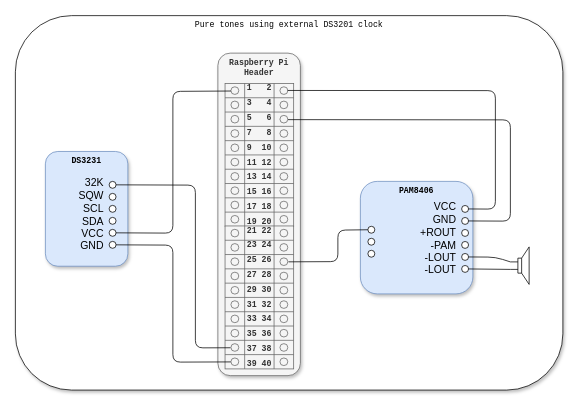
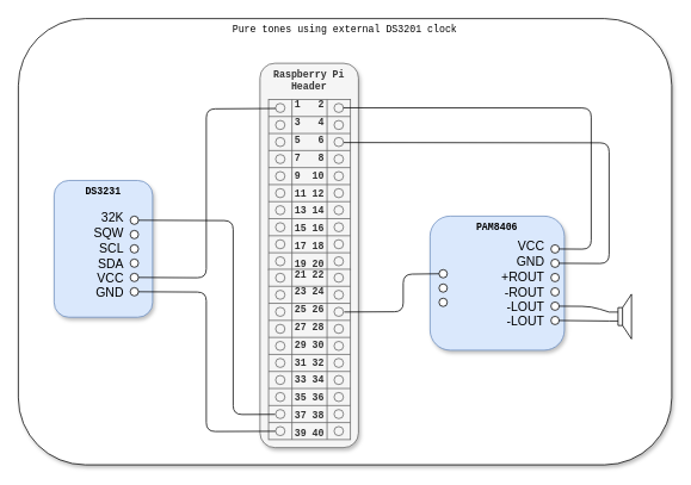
  <mxCell id="0" />
  <mxCell id="1" parent="0" />
  <mxCell id="2" value="Pure tones using external DS3201 clock" style="rounded=1;whiteSpace=wrap;html=1;shadow=1;glass=0;dashed=0;comic=0;labelBackgroundColor=none;fontFamily=Courier New;fontSize=11;align=center;verticalAlign=top;" parent="1" vertex="1"><mxGeometry x="20" y="20" width="730" height="499.25" as="geometry" /></mxCell>
  <mxCell id="3" value="&lt;b&gt;DS3231&lt;/b&gt;" style="rounded=1;whiteSpace=wrap;html=1;shadow=1;glass=0;dashed=0;comic=0;labelBackgroundColor=none;strokeColor=#6c8ebf;fillColor=#dae8fc;fontFamily=Courier New;fontSize=11;align=center;verticalAlign=top;" vertex="1" parent="1"><mxGeometry x="60" y="201.12" width="110" height="153" as="geometry" /></mxCell>
  <mxCell id="4" value="&lt;span style=&quot;white-space: normal ; font-weight: 700&quot;&gt;Raspberry Pi&lt;/span&gt;&lt;br style=&quot;white-space: normal ; font-weight: 700&quot;&gt;&lt;span style=&quot;white-space: normal ; font-weight: 700&quot;&gt;Header&lt;/span&gt;" style="rounded=1;whiteSpace=wrap;html=1;shadow=1;glass=0;dashed=0;comic=0;labelBackgroundColor=none;strokeColor=#666666;fillColor=#f5f5f5;fontFamily=Courier New;fontSize=11;align=center;fontColor=#333333;verticalAlign=top;" parent="1" vertex="1"><mxGeometry x="290" y="70" width="110" height="430" as="geometry" /></mxCell>
  <mxCell id="5" value="&lt;p style=&quot;line-height: 180%&quot;&gt;1&amp;nbsp; &amp;nbsp;2&lt;br&gt;3&amp;nbsp; &amp;nbsp;4&lt;br&gt;5&amp;nbsp; &amp;nbsp;6&lt;br&gt;7&amp;nbsp; &amp;nbsp;8&lt;br&gt;9&amp;nbsp; 10&lt;br&gt;11 12&lt;br&gt;13 14&lt;br&gt;15 16&lt;br&gt;17 18&lt;br&gt;19 20&lt;/p&gt;" style="line-hight=44px;verticalLabelPosition=middle;dashed=0;shadow=0;html=1;align=center;verticalAlign=middle;shape=mxgraph.cabinets.terminal_75mm2_x10;fontFamily=Courier New;fontSize=11;rotation=90;labelPosition=center;horizontal=0;spacing=20;spacingTop=0;labelBackgroundColor=none;labelBorderColor=none;aspect=fixed;fontStyle=1;fillColor=#f5f5f5;strokeColor=#666666;fontColor=#333333;" parent="1" vertex="1"><mxGeometry x="250" y="160" width="190.62" height="91.5" as="geometry" /></mxCell>
  <mxCell id="6" value="&lt;p style=&quot;line-height: 180%&quot;&gt;21 22&lt;br&gt;23 24&lt;br&gt;25 26&lt;br&gt;27 28&lt;br&gt;29 30&lt;br&gt;31 32&lt;br&gt;33 34&lt;br&gt;35 36&lt;br&gt;37 38&lt;br&gt;39 40&lt;/p&gt;" style="line-hight=44px;verticalLabelPosition=middle;dashed=0;shadow=0;html=1;align=center;verticalAlign=middle;shape=mxgraph.cabinets.terminal_75mm2_x10;fontFamily=Courier New;fontSize=11;rotation=90;labelPosition=center;horizontal=0;spacing=20;spacingTop=0;labelBackgroundColor=none;labelBorderColor=none;aspect=fixed;fontStyle=1;fillColor=#f5f5f5;strokeColor=#666666;fontColor=#333333;" parent="1" vertex="1"><mxGeometry x="250" y="350" width="190.62" height="91.5" as="geometry" /></mxCell>
  <mxCell id="7" value="" style="endArrow=none;html=1;fontSize=16;exitX=1;exitY=0.5;exitDx=0;exitDy=0;entryX=0.852;entryY=0.921;entryDx=0;entryDy=0;entryPerimeter=0;" edge="1" parent="1" source="16" target="6"><mxGeometry width="50" height="50" relative="1" as="geometry"><mxPoint x="165" y="235.5" as="sourcePoint" /><mxPoint x="280" y="460" as="targetPoint" /><Array as="points"><mxPoint x="260" y="246" /><mxPoint x="260" y="463" /></Array></mxGeometry></mxCell>
  <mxCell id="8" value="" style="endArrow=none;html=1;fontSize=16;exitX=1;exitY=0.5;exitDx=0;exitDy=0;entryX=0.053;entryY=0.914;entryDx=0;entryDy=0;entryPerimeter=0;" edge="1" parent="1" source="19" target="5"><mxGeometry width="50" height="50" relative="1" as="geometry"><mxPoint x="165" y="306.5" as="sourcePoint" /><mxPoint x="270" y="120" as="targetPoint" /><Array as="points"><mxPoint x="230" y="310" /><mxPoint x="230" y="121" /></Array></mxGeometry></mxCell>
  <mxCell id="9" value="" style="endArrow=none;html=1;fontSize=16;entryX=1;entryY=0.5;entryDx=0;entryDy=0;exitX=0.951;exitY=0.917;exitDx=0;exitDy=0;exitPerimeter=0;" edge="1" parent="1" source="6" target="20"><mxGeometry width="50" height="50" relative="1" as="geometry"><mxPoint x="280" y="480" as="sourcePoint" /><mxPoint x="165" y="330.5" as="targetPoint" /><Array as="points"><mxPoint x="230" y="482" /><mxPoint x="230" y="326" /></Array></mxGeometry></mxCell>
  <mxCell id="10" value="" style="pointerEvents=1;verticalLabelPosition=bottom;shadow=0;dashed=0;align=center;html=1;verticalAlign=top;shape=mxgraph.electrical.electro-mechanical.loudspeaker;labelBackgroundColor=none;fontSize=16;" vertex="1" parent="1"><mxGeometry x="680" y="328.37" width="25" height="50" as="geometry" /></mxCell>
  <mxCell id="11" value="&lt;b&gt;PAM8406&lt;/b&gt;" style="rounded=1;whiteSpace=wrap;html=1;shadow=1;glass=0;dashed=0;comic=0;labelBackgroundColor=none;strokeColor=#6c8ebf;fillColor=#dae8fc;fontFamily=Courier New;fontSize=11;align=center;verticalAlign=top;" vertex="1" parent="1"><mxGeometry x="480" y="241" width="150" height="150" as="geometry" /></mxCell>
  <mxCell id="12" value="" style="verticalLabelPosition=bottom;shadow=0;dashed=0;align=center;html=1;verticalAlign=top;strokeWidth=1;shape=ellipse;perimeter=ellipsePerimeter;labelBackgroundColor=none;" vertex="1" parent="1"><mxGeometry x="490" y="300.88" width="9.24" height="9.24" as="geometry" /></mxCell>
  <mxCell id="13" value="" style="verticalLabelPosition=bottom;shadow=0;dashed=0;align=center;html=1;verticalAlign=top;strokeWidth=1;shape=ellipse;perimeter=ellipsePerimeter;labelBackgroundColor=none;" vertex="1" parent="1"><mxGeometry x="490" y="316.88" width="9.24" height="9.24" as="geometry" /></mxCell>
  <mxCell id="14" value="" style="verticalLabelPosition=bottom;shadow=0;dashed=0;align=center;html=1;verticalAlign=top;strokeWidth=1;shape=ellipse;perimeter=ellipsePerimeter;labelBackgroundColor=none;" vertex="1" parent="1"><mxGeometry x="490" y="332.88" width="9.24" height="9.24" as="geometry" /></mxCell>
  <mxCell id="15" value="32K&lt;br style=&quot;font-size: 14px;&quot;&gt;SQW&lt;br style=&quot;font-size: 14px;&quot;&gt;SCL&lt;br style=&quot;font-size: 14px;&quot;&gt;SDA&lt;br style=&quot;font-size: 14px;&quot;&gt;VCC&lt;br style=&quot;font-size: 14px;&quot;&gt;GND&lt;br style=&quot;font-size: 14px;&quot;&gt;" style="text;html=1;strokeColor=none;fillColor=none;align=right;verticalAlign=middle;whiteSpace=wrap;rounded=0;labelBackgroundColor=none;fontSize=14;" vertex="1" parent="1"><mxGeometry x="100" y="220" width="40" height="129.75" as="geometry" /></mxCell>
  <mxCell id="16" value="" style="verticalLabelPosition=bottom;shadow=0;dashed=0;align=center;html=1;verticalAlign=top;strokeWidth=1;shape=ellipse;perimeter=ellipsePerimeter;labelBackgroundColor=none;" vertex="1" parent="1"><mxGeometry x="145" y="241" width="9.24" height="9.24" as="geometry" /></mxCell>
  <mxCell id="17" value="" style="verticalLabelPosition=bottom;shadow=0;dashed=0;align=center;html=1;verticalAlign=top;strokeWidth=1;shape=ellipse;perimeter=ellipsePerimeter;labelBackgroundColor=none;" vertex="1" parent="1"><mxGeometry x="145" y="257" width="9.24" height="9.24" as="geometry" /></mxCell>
  <mxCell id="18" value="" style="verticalLabelPosition=bottom;shadow=0;dashed=0;align=center;html=1;verticalAlign=top;strokeWidth=1;shape=ellipse;perimeter=ellipsePerimeter;labelBackgroundColor=none;" vertex="1" parent="1"><mxGeometry x="145" y="289" width="9.24" height="9.24" as="geometry" /></mxCell>
  <mxCell id="19" value="" style="verticalLabelPosition=bottom;shadow=0;dashed=0;align=center;html=1;verticalAlign=top;strokeWidth=1;shape=ellipse;perimeter=ellipsePerimeter;labelBackgroundColor=none;" vertex="1" parent="1"><mxGeometry x="145" y="305" width="9.24" height="9.24" as="geometry" /></mxCell>
  <mxCell id="20" value="" style="verticalLabelPosition=bottom;shadow=0;dashed=0;align=center;html=1;verticalAlign=top;strokeWidth=1;shape=ellipse;perimeter=ellipsePerimeter;labelBackgroundColor=none;" vertex="1" parent="1"><mxGeometry x="145" y="321" width="9.24" height="9.24" as="geometry" /></mxCell>
  <mxCell id="21" value="" style="verticalLabelPosition=bottom;shadow=0;dashed=0;align=center;html=1;verticalAlign=top;strokeWidth=1;shape=ellipse;perimeter=ellipsePerimeter;labelBackgroundColor=none;" vertex="1" parent="1"><mxGeometry x="145" y="273" width="9.24" height="9.24" as="geometry" /></mxCell>
- <mxCell id="22" value="VCC&lt;br&gt;GND&lt;br&gt;+ROUT&lt;br&gt;-PAM&lt;br&gt;-LOUT&lt;br&gt;-LOUT" style="text;html=1;strokeColor=none;fillColor=none;align=right;verticalAlign=middle;whiteSpace=wrap;rounded=0;labelBackgroundColor=none;fontSize=14;" vertex="1" parent="1"><mxGeometry x="550" y="252.13" width="60" height="129.75" as="geometry" /></mxCell>
+ <mxCell id="22" value="VCC&lt;br&gt;GND&lt;br&gt;+ROUT&lt;br&gt;-ROUT&lt;br&gt;-LOUT&lt;br&gt;-LOUT" style="text;html=1;strokeColor=none;fillColor=none;align=right;verticalAlign=middle;whiteSpace=wrap;rounded=0;labelBackgroundColor=none;fontSize=14;" vertex="1" parent="1"><mxGeometry x="550" y="252.13" width="60" height="129.75" as="geometry" /></mxCell>
  <mxCell id="23" value="" style="verticalLabelPosition=bottom;shadow=0;dashed=0;align=center;html=1;verticalAlign=top;strokeWidth=1;shape=ellipse;perimeter=ellipsePerimeter;labelBackgroundColor=none;" vertex="1" parent="1"><mxGeometry x="615" y="273.13" width="9.24" height="9.24" as="geometry" /></mxCell>
  <mxCell id="24" value="" style="verticalLabelPosition=bottom;shadow=0;dashed=0;align=center;html=1;verticalAlign=top;strokeWidth=1;shape=ellipse;perimeter=ellipsePerimeter;labelBackgroundColor=none;" vertex="1" parent="1"><mxGeometry x="615" y="289.13" width="9.24" height="9.24" as="geometry" /></mxCell>
  <mxCell id="25" value="" style="verticalLabelPosition=bottom;shadow=0;dashed=0;align=center;html=1;verticalAlign=top;strokeWidth=1;shape=ellipse;perimeter=ellipsePerimeter;labelBackgroundColor=none;" vertex="1" parent="1"><mxGeometry x="615" y="321.13" width="9.24" height="9.24" as="geometry" /></mxCell>
  <mxCell id="26" value="" style="verticalLabelPosition=bottom;shadow=0;dashed=0;align=center;html=1;verticalAlign=top;strokeWidth=1;shape=ellipse;perimeter=ellipsePerimeter;labelBackgroundColor=none;" vertex="1" parent="1"><mxGeometry x="615" y="337.13" width="9.24" height="9.24" as="geometry" /></mxCell>
  <mxCell id="27" value="" style="verticalLabelPosition=bottom;shadow=0;dashed=0;align=center;html=1;verticalAlign=top;strokeWidth=1;shape=ellipse;perimeter=ellipsePerimeter;labelBackgroundColor=none;" vertex="1" parent="1"><mxGeometry x="615" y="353.13" width="9.24" height="9.24" as="geometry" /></mxCell>
  <mxCell id="28" value="" style="verticalLabelPosition=bottom;shadow=0;dashed=0;align=center;html=1;verticalAlign=top;strokeWidth=1;shape=ellipse;perimeter=ellipsePerimeter;labelBackgroundColor=none;" vertex="1" parent="1"><mxGeometry x="615" y="305.13" width="9.24" height="9.24" as="geometry" /></mxCell>
  <mxCell id="29" value="" style="endArrow=none;html=1;fontSize=14;exitX=0.251;exitY=0.076;exitDx=0;exitDy=0;exitPerimeter=0;entryX=0;entryY=0.5;entryDx=0;entryDy=0;" edge="1" parent="1" source="6" target="12"><mxGeometry width="50" height="50" relative="1" as="geometry"><mxPoint x="440" y="350" as="sourcePoint" /><mxPoint x="580" y="570" as="targetPoint" /><Array as="points"><mxPoint x="450" y="348" /><mxPoint x="450" y="306" /></Array></mxGeometry></mxCell>
  <mxCell id="30" value="" style="endArrow=none;html=1;fontSize=14;entryX=1;entryY=0.5;entryDx=0;entryDy=0;exitX=0.049;exitY=0.088;exitDx=0;exitDy=0;exitPerimeter=0;" edge="1" parent="1" source="5" target="23"><mxGeometry width="50" height="50" relative="1" as="geometry"><mxPoint x="450" y="90" as="sourcePoint" /><mxPoint x="700" y="230" as="targetPoint" /><Array as="points"><mxPoint x="660" y="120" /><mxPoint x="660" y="278" /></Array></mxGeometry></mxCell>
  <mxCell id="31" value="" style="endArrow=none;html=1;fontSize=14;exitX=1;exitY=0.5;exitDx=0;exitDy=0;entryX=0;entryY=0.4;entryDx=0;entryDy=0;entryPerimeter=0;" edge="1" parent="1" source="26" target="10"><mxGeometry width="50" height="50" relative="1" as="geometry"><mxPoint x="650" y="450" as="sourcePoint" /><mxPoint x="700" y="400" as="targetPoint" /><Array as="points"><mxPoint x="660" y="342" /></Array></mxGeometry></mxCell>
  <mxCell id="32" value="" style="endArrow=none;html=1;fontSize=14;exitX=1;exitY=0.5;exitDx=0;exitDy=0;entryX=0;entryY=0.6;entryDx=0;entryDy=0;entryPerimeter=0;" edge="1" parent="1" source="27" target="10"><mxGeometry width="50" height="50" relative="1" as="geometry"><mxPoint x="634.24" y="351.75" as="sourcePoint" /><mxPoint x="660" y="390" as="targetPoint" /></mxGeometry></mxCell>
  <mxCell id="33" value="" style="endArrow=none;html=1;fontSize=14;entryX=1;entryY=0.5;entryDx=0;entryDy=0;exitX=0.253;exitY=0.082;exitDx=0;exitDy=0;exitPerimeter=0;" edge="1" parent="1" source="5" target="24"><mxGeometry width="50" height="50" relative="1" as="geometry"><mxPoint x="430" y="170" as="sourcePoint" /><mxPoint x="654.24" y="287.75" as="targetPoint" /><Array as="points"><mxPoint x="680" y="159" /><mxPoint x="680" y="294" /></Array></mxGeometry></mxCell>
